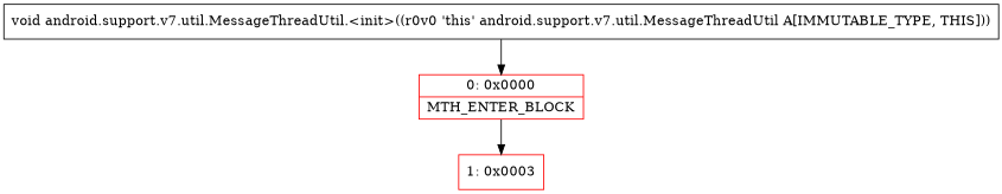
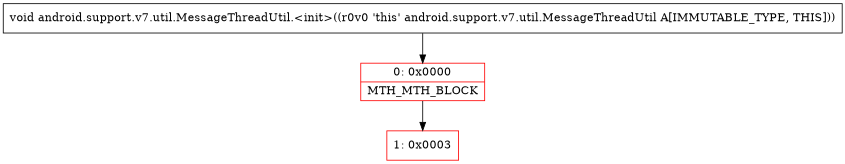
  digraph {
    node [color=red shape=record]
-   n1 [label="{0\:\ 0x0000|MTH_ENTER_BLOCK\l}"]
+   n1 [label="{0\:\ 0x0000|MTH_MTH_BLOCK\l}"]
    n2 [label="{1\:\ 0x0003}"]
    n3 [label="{void android.support.v7.util.MessageThreadUtil.\<init\>((r0v0 'this' android.support.v7.util.MessageThreadUtil A[IMMUTABLE_TYPE, THIS])) }" color=""]
    subgraph cluster_1 {
      label="R(0)"
    }
    n1 -> n2
    n3 -> n1
  }
